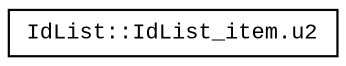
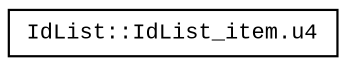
  digraph {
    rankdir=LR
    fontname="Liberation Mono"
-   n1 [color=black fillcolor=white fontname="Liberation Mono" fontsize=10 height=0.2 label="IdList::IdList_item.u2" shape=record style=filled width=0.4]
+   n1 [color=black fillcolor=white fontname="Liberation Mono" fontsize=10 height=0.2 label="IdList::IdList_item.u4" shape=record style=filled width=0.4]
  }
